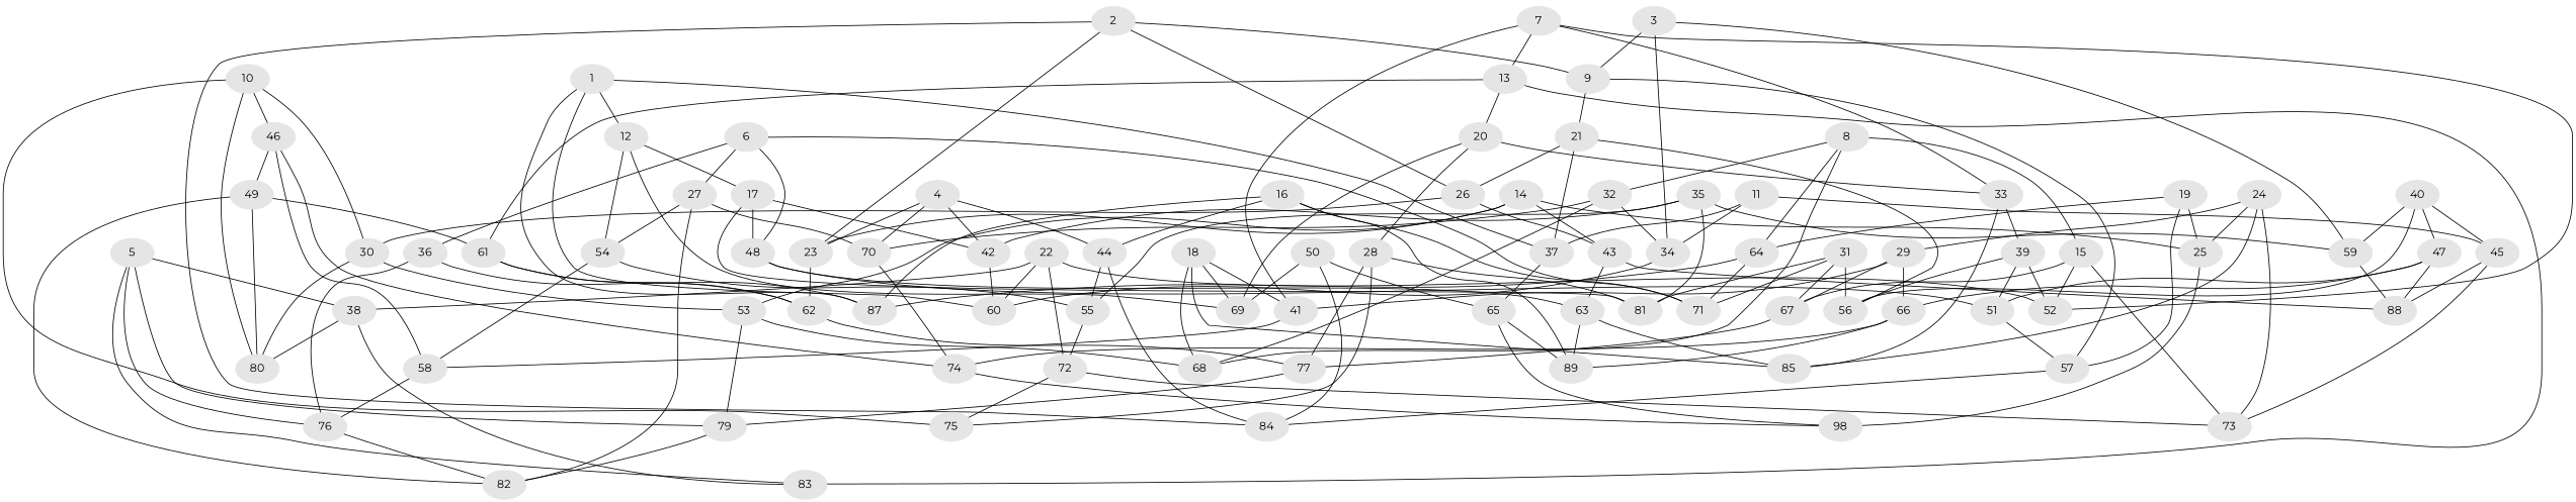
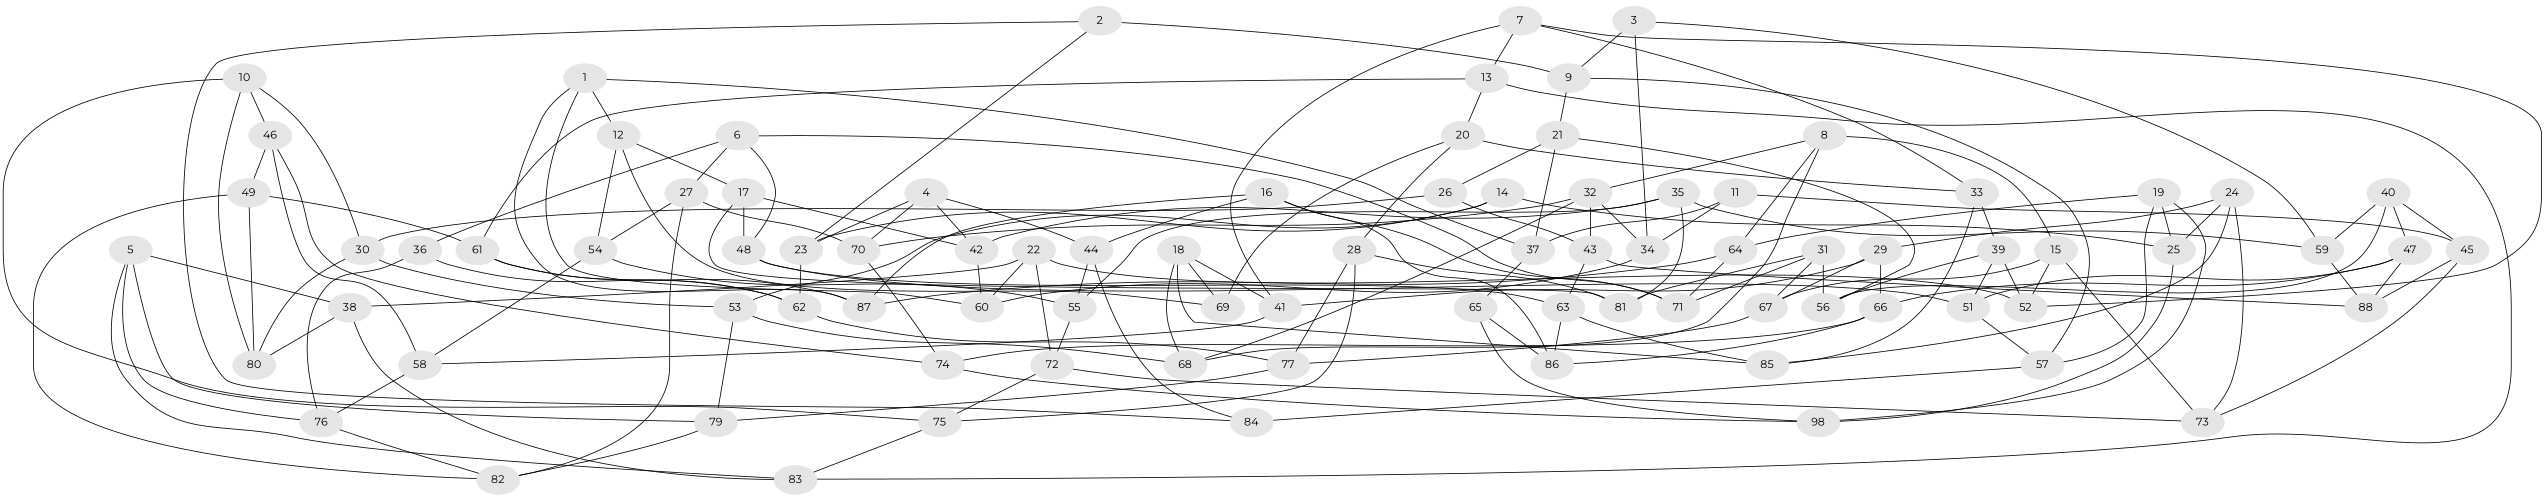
  graph {
    fontname=Montserrat
    node [color=gray90 fontname=Montserrat style=filled]
    edge [fontname=Montserrat]
    1
    12
    37
    60
    87
    17
    54
    69
    65
    2
    9
    23
    26
    84
    21
    57
    62
    30
    43
    3
    34
    59
    11
    45
    88
    4
    42
    44
    70
    55
    74
    5
    38
    76
    79
    83
    80
    82
    6
    27
    36
    48
    71
    51
    63
    7
    13
    33
    41
    52
    20
    61
    85
    39
    58
    8
    15
    32
    64
    68
    67
    73
    56
    10
    46
    75
    53
    49
    81
    28
    14
    25
    n73 [label=98]
    77
    16
-   86 [label=89]
+   86
    18
    19
    22
    72
    24
    29
    66
    31
    35
-   50
    40
    47
    1 -- 12
    1 -- 37
    1 -- 60
    1 -- 87
    12 -- 17
    12 -- 54
    12 -- 69
    37 -- 65
    17 -- 42
    17 -- 48
    17 -- 81
    54 -- 55
    54 -- 58
    65 -- n73
    65 -- 86
    2 -- 9
    2 -- 23
-   2 -- 26
    2 -- 84
    9 -- 21
    9 -- 57
    23 -- 62
    26 -- 30
    26 -- 43
    21 -- 37
    21 -- 26
    21 -- 56
    57 -- 84
    62 -- 77
    30 -- 80
    30 -- 53
    43 -- 88
    43 -- 63
    3 -- 9
    3 -- 34
    3 -- 59
    34 -- 60
    59 -- 88
    11 -- 37
    11 -- 34
    11 -- 45
    45 -- 88
    45 -- 73
    4 -- 23
    4 -- 42
    4 -- 44
    4 -- 70
    42 -- 60
    44 -- 84
    44 -- 55
    70 -- 74
    55 -- 72
    74 -- n73
    5 -- 38
    5 -- 76
    5 -- 79
    5 -- 83
    38 -- 83
    38 -- 80
    76 -- 82
    79 -- 82
    6 -- 27
    6 -- 36
    6 -- 48
    6 -- 71
    27 -- 54
    27 -- 70
    27 -- 82
    36 -- 62
    36 -- 76
    48 -- 51
    48 -- 63
    51 -- 57
    63 -- 85
    63 -- 86
    7 -- 13
    7 -- 33
    7 -- 41
    7 -- 52
    13 -- 83
    13 -- 20
    13 -- 61
    33 -- 85
    33 -- 39
    41 -- 58
    20 -- 69
    20 -- 33
    20 -- 28
    61 -- 87
    61 -- 62
    39 -- 51
    39 -- 52
    39 -- 56
    58 -- 76
    8 -- 15
    8 -- 32
    8 -- 64
    8 -- 68
    15 -- 52
    15 -- 67
    15 -- 73
    32 -- 34
    32 -- 70
    32 -- 68
    64 -- 87
    64 -- 71
    67 -- 77
    10 -- 30
    10 -- 80
    10 -- 46
    10 -- 75
    46 -- 74
    46 -- 58
    46 -- 49
+   75 -- 83
    53 -- 79
    53 -- 68
    49 -- 80
    49 -- 82
    49 -- 61
    28 -- 75
    28 -- 81
    28 -- 77
    14 -- 23
-   14 -- 43
+   32 -- 43
    14 -- 53
    14 -- 25
    25 -- n73
    77 -- 79
    16 -- 87
    16 -- 44
    16 -- 71
    16 -- 86
    18 -- 69
    18 -- 41
    18 -- 85
    18 -- 68
    19 -- 57
    19 -- 64
    19 -- 25
+   19 -- n73
    22 -- 60
    22 -- 38
    22 -- 52
    22 -- 72
    72 -- 73
    72 -- 75
    24 -- 85
    24 -- 73
    24 -- 25
    24 -- 29
    29 -- 41
    29 -- 67
    29 -- 66
    66 -- 74
    66 -- 86
    31 -- 71
    31 -- 67
    31 -- 56
    31 -- 81
    35 -- 59
    35 -- 42
    35 -- 55
    35 -- 81
-   50 -- 69
-   50 -- 65
-   50 -- 84
    40 -- 59
    40 -- 45
    40 -- 56
    40 -- 47
    47 -- 88
    47 -- 51
    47 -- 66
  }
